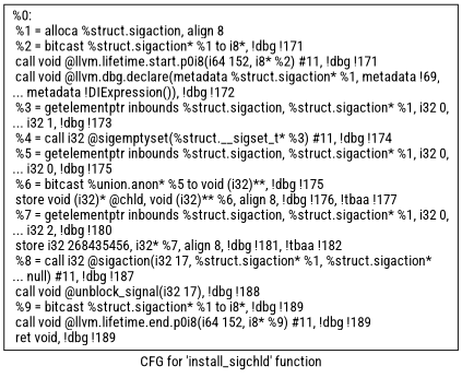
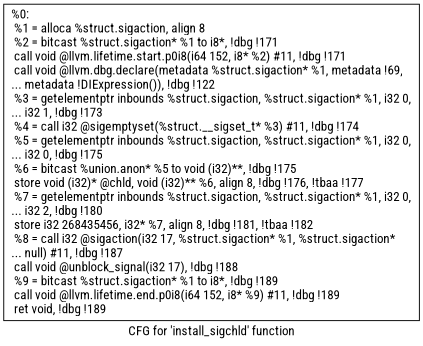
  digraph {
    label="CFG for 'install_sigchld' function"
    rankdir=LR
    fontname="Roboto Condensed"
-   n1 [label="{%0:\l  %1 = alloca %struct.sigaction, align 8\l  %2 = bitcast %struct.sigaction* %1 to i8*, !dbg !171\l  call void @llvm.lifetime.start.p0i8(i64 152, i8* %2) #11, !dbg !171\l  call void @llvm.dbg.declare(metadata %struct.sigaction* %1, metadata !69,\l... metadata !DIExpression()), !dbg !172\l  %3 = getelementptr inbounds %struct.sigaction, %struct.sigaction* %1, i32 0,\l... i32 1, !dbg !173\l  %4 = call i32 @sigemptyset(%struct.__sigset_t* %3) #11, !dbg !174\l  %5 = getelementptr inbounds %struct.sigaction, %struct.sigaction* %1, i32 0,\l... i32 0, !dbg !175\l  %6 = bitcast %union.anon* %5 to void (i32)**, !dbg !175\l  store void (i32)* @chld, void (i32)** %6, align 8, !dbg !176, !tbaa !177\l  %7 = getelementptr inbounds %struct.sigaction, %struct.sigaction* %1, i32 0,\l... i32 2, !dbg !180\l  store i32 268435456, i32* %7, align 8, !dbg !181, !tbaa !182\l  %8 = call i32 @sigaction(i32 17, %struct.sigaction* %1, %struct.sigaction*\l... null) #11, !dbg !187\l  call void @unblock_signal(i32 17), !dbg !188\l  %9 = bitcast %struct.sigaction* %1 to i8*, !dbg !189\l  call void @llvm.lifetime.end.p0i8(i64 152, i8* %9) #11, !dbg !189\l  ret void, !dbg !189\l}" shape=record fontname="Roboto Condensed"]
+   n1 [label="{%0:\l  %1 = alloca %struct.sigaction, align 8\l  %2 = bitcast %struct.sigaction* %1 to i8*, !dbg !171\l  call void @llvm.lifetime.start.p0i8(i64 152, i8* %2) #11, !dbg !171\l  call void @llvm.dbg.declare(metadata %struct.sigaction* %1, metadata !69,\l... metadata !DIExpression()), !dbg !122\l  %3 = getelementptr inbounds %struct.sigaction, %struct.sigaction* %1, i32 0,\l... i32 1, !dbg !173\l  %4 = call i32 @sigemptyset(%struct.__sigset_t* %3) #11, !dbg !174\l  %5 = getelementptr inbounds %struct.sigaction, %struct.sigaction* %1, i32 0,\l... i32 0, !dbg !175\l  %6 = bitcast %union.anon* %5 to void (i32)**, !dbg !175\l  store void (i32)* @chld, void (i32)** %6, align 8, !dbg !176, !tbaa !177\l  %7 = getelementptr inbounds %struct.sigaction, %struct.sigaction* %1, i32 0,\l... i32 2, !dbg !180\l  store i32 268435456, i32* %7, align 8, !dbg !181, !tbaa !182\l  %8 = call i32 @sigaction(i32 17, %struct.sigaction* %1, %struct.sigaction*\l... null) #11, !dbg !187\l  call void @unblock_signal(i32 17), !dbg !188\l  %9 = bitcast %struct.sigaction* %1 to i8*, !dbg !189\l  call void @llvm.lifetime.end.p0i8(i64 152, i8* %9) #11, !dbg !189\l  ret void, !dbg !189\l}" shape=record fontname="Roboto Condensed"]
  }
